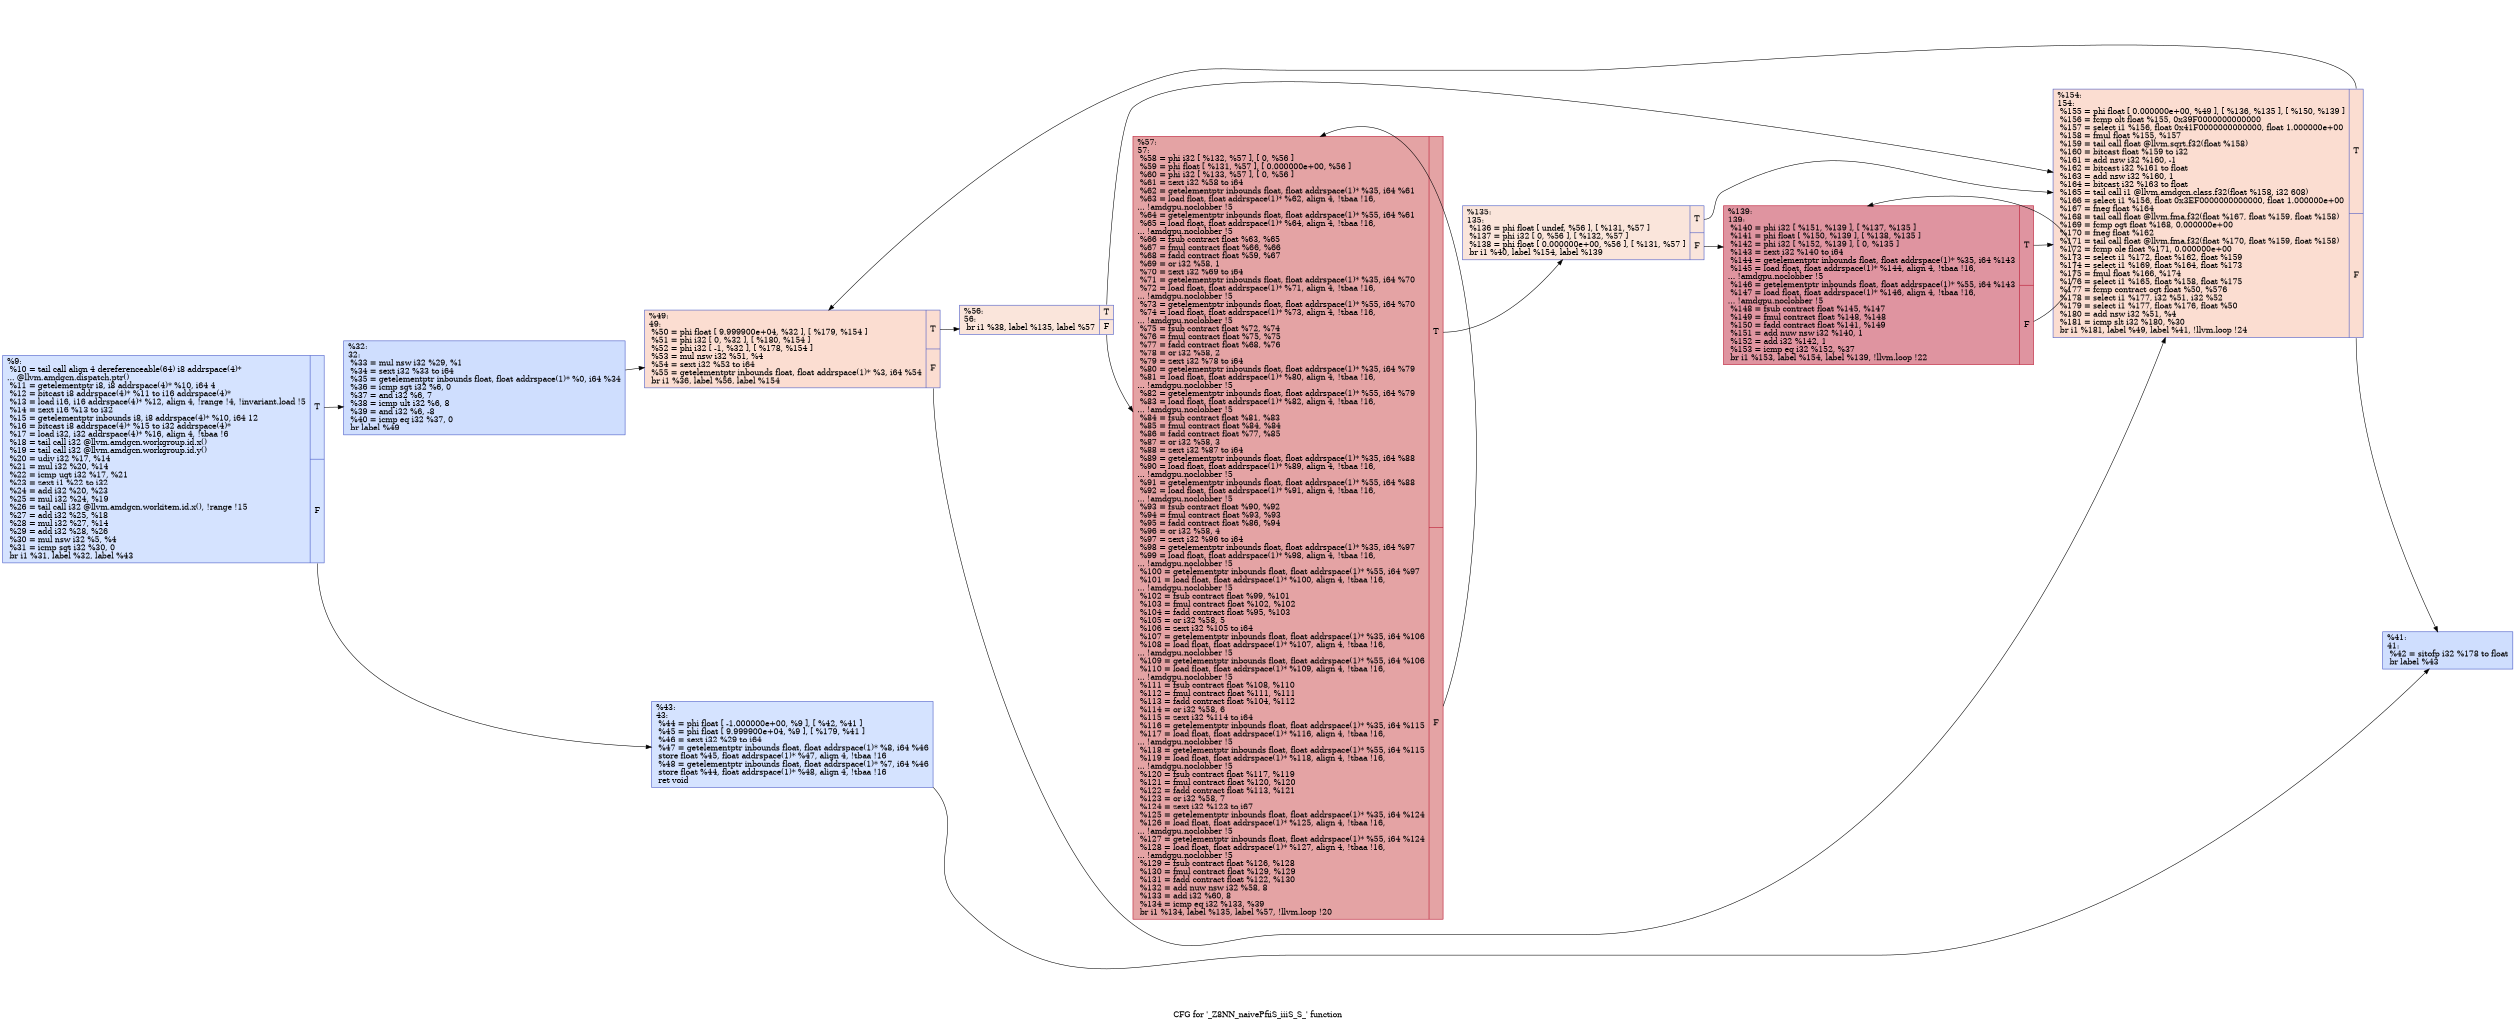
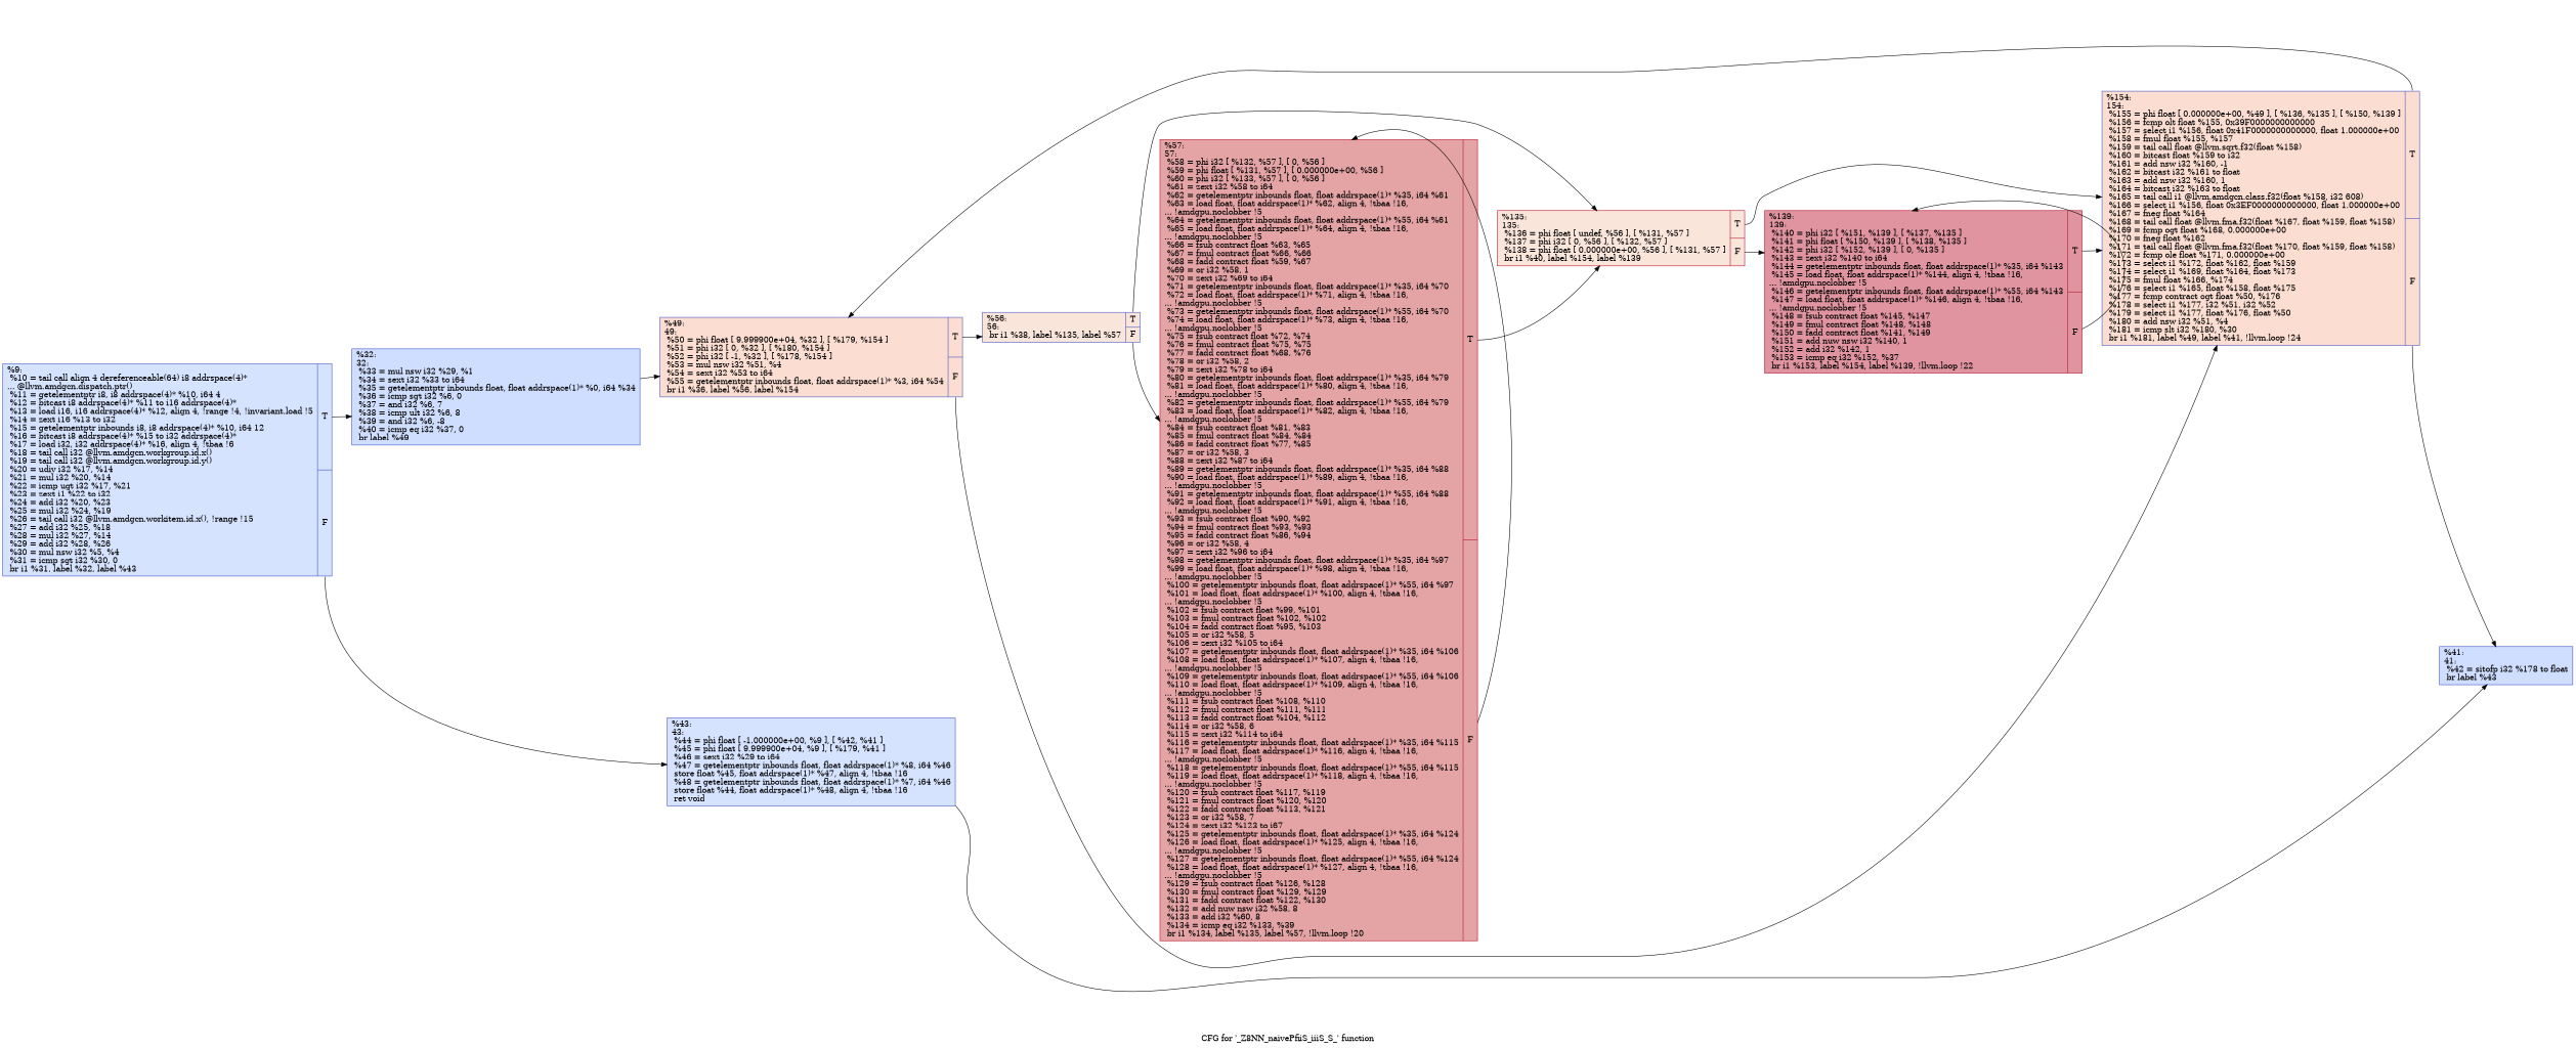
  digraph {
    label="CFG for '_Z8NN_naivePfiiS_iiiS_S_' function"
    rankdir=LR
    node [color="#3d50c3ff" fillcolor="#a1c0ff70" shape=record style=filled]
    edge [tailport=s0]
    n1 [label="{%9:\l  %10 = tail call align 4 dereferenceable(64) i8 addrspace(4)*\l... @llvm.amdgcn.dispatch.ptr()\l  %11 = getelementptr i8, i8 addrspace(4)* %10, i64 4\l  %12 = bitcast i8 addrspace(4)* %11 to i16 addrspace(4)*\l  %13 = load i16, i16 addrspace(4)* %12, align 4, !range !4, !invariant.load !5\l  %14 = zext i16 %13 to i32\l  %15 = getelementptr inbounds i8, i8 addrspace(4)* %10, i64 12\l  %16 = bitcast i8 addrspace(4)* %15 to i32 addrspace(4)*\l  %17 = load i32, i32 addrspace(4)* %16, align 4, !tbaa !6\l  %18 = tail call i32 @llvm.amdgcn.workgroup.id.x()\l  %19 = tail call i32 @llvm.amdgcn.workgroup.id.y()\l  %20 = udiv i32 %17, %14\l  %21 = mul i32 %20, %14\l  %22 = icmp ugt i32 %17, %21\l  %23 = zext i1 %22 to i32\l  %24 = add i32 %20, %23\l  %25 = mul i32 %24, %19\l  %26 = tail call i32 @llvm.amdgcn.workitem.id.x(), !range !15\l  %27 = add i32 %25, %18\l  %28 = mul i32 %27, %14\l  %29 = add i32 %28, %26\l  %30 = mul nsw i32 %5, %4\l  %31 = icmp sgt i32 %30, 0\l  br i1 %31, label %32, label %43\l|{<s0>T|<s1>F}}"]
    n2 [fillcolor="#93b5fe70" label="{%32:\l32:                                               \l  %33 = mul nsw i32 %29, %1\l  %34 = sext i32 %33 to i64\l  %35 = getelementptr inbounds float, float addrspace(1)* %0, i64 %34\l  %36 = icmp sgt i32 %6, 0\l  %37 = and i32 %6, 7\l  %38 = icmp ult i32 %6, 8\l  %39 = and i32 %6, -8\l  %40 = icmp eq i32 %37, 0\l  br label %49\l}"]
    n3 [label="{%43:\l43:                                               \l  %44 = phi float [ -1.000000e+00, %9 ], [ %42, %41 ]\l  %45 = phi float [ 9.999900e+04, %9 ], [ %179, %41 ]\l  %46 = sext i32 %29 to i64\l  %47 = getelementptr inbounds float, float addrspace(1)* %8, i64 %46\l  store float %45, float addrspace(1)* %47, align 4, !tbaa !16\l  %48 = getelementptr inbounds float, float addrspace(1)* %7, i64 %46\l  store float %44, float addrspace(1)* %48, align 4, !tbaa !16\l  ret void\l}"]
    n4 [fillcolor="#f7b39670" label="{%49:\l49:                                               \l  %50 = phi float [ 9.999900e+04, %32 ], [ %179, %154 ]\l  %51 = phi i32 [ 0, %32 ], [ %180, %154 ]\l  %52 = phi i32 [ -1, %32 ], [ %178, %154 ]\l  %53 = mul nsw i32 %51, %4\l  %54 = sext i32 %53 to i64\l  %55 = getelementptr inbounds float, float addrspace(1)* %3, i64 %54\l  br i1 %36, label %56, label %154\l|{<s0>T|<s1>F}}"]
    n5 [fillcolor="#93b5fe70" label="{%41:\l41:                                               \l  %42 = sitofp i32 %178 to float\l  br label %43\l}"]
    n6 [fillcolor="#f4c5ad70" label="{%56:\l56:                                               \l  br i1 %38, label %135, label %57\l|{<s0>T|<s1>F}}"]
-   n7 [fillcolor="#f7b39670" label="{%154:\l154:                                              \l  %155 = phi float [ 0.000000e+00, %49 ], [ %136, %135 ], [ %150, %139 ]\l  %156 = fcmp olt float %155, 0x39F0000000000000\l  %157 = select i1 %156, float 0x41F0000000000000, float 1.000000e+00\l  %158 = fmul float %155, %157\l  %159 = tail call float @llvm.sqrt.f32(float %158)\l  %160 = bitcast float %159 to i32\l  %161 = add nsw i32 %160, -1\l  %162 = bitcast i32 %161 to float\l  %163 = add nsw i32 %160, 1\l  %164 = bitcast i32 %163 to float\l  %165 = tail call i1 @llvm.amdgcn.class.f32(float %158, i32 608)\l  %166 = select i1 %156, float 0x3EF0000000000000, float 1.000000e+00\l  %167 = fneg float %164\l  %168 = tail call float @llvm.fma.f32(float %167, float %159, float %158)\l  %169 = fcmp ogt float %168, 0.000000e+00\l  %170 = fneg float %162\l  %171 = tail call float @llvm.fma.f32(float %170, float %159, float %158)\l  %172 = fcmp ole float %171, 0.000000e+00\l  %173 = select i1 %172, float %162, float %159\l  %174 = select i1 %169, float %164, float %173\l  %175 = fmul float %166, %174\l  %176 = select i1 %165, float %158, float %175\l  %177 = fcmp contract ogt float %50, %576\l  %178 = select i1 %177, i32 %51, i32 %52\l  %179 = select i1 %177, float %176, float %50\l  %180 = add nsw i32 %51, %4\l  %181 = icmp slt i32 %180, %30\l  br i1 %181, label %49, label %41, !llvm.loop !24\l|{<s0>T|<s1>F}}"]
-   n8 [fillcolor="#f4c5ad70" label="{%135:\l135:                                              \l  %136 = phi float [ undef, %56 ], [ %131, %57 ]\l  %137 = phi i32 [ 0, %56 ], [ %132, %57 ]\l  %138 = phi float [ 0.000000e+00, %56 ], [ %131, %57 ]\l  br i1 %40, label %154, label %139\l|{<s0>T|<s1>F}}"]
+   n7 [fillcolor="#f7b39670" label="{%154:\l154:                                              \l  %155 = phi float [ 0.000000e+00, %49 ], [ %136, %135 ], [ %150, %139 ]\l  %156 = fcmp olt float %155, 0x39F0000000000000\l  %157 = select i1 %156, float 0x41F0000000000000, float 1.000000e+00\l  %158 = fmul float %155, %157\l  %159 = tail call float @llvm.sqrt.f32(float %158)\l  %160 = bitcast float %159 to i32\l  %161 = add nsw i32 %160, -1\l  %162 = bitcast i32 %161 to float\l  %163 = add nsw i32 %160, 1\l  %164 = bitcast i32 %163 to float\l  %165 = tail call i1 @llvm.amdgcn.class.f32(float %158, i32 608)\l  %166 = select i1 %156, float 0x3EF0000000000000, float 1.000000e+00\l  %167 = fneg float %164\l  %168 = tail call float @llvm.fma.f32(float %167, float %159, float %158)\l  %169 = fcmp ogt float %168, 0.000000e+00\l  %170 = fneg float %162\l  %171 = tail call float @llvm.fma.f32(float %170, float %159, float %158)\l  %172 = fcmp ole float %171, 0.000000e+00\l  %173 = select i1 %172, float %162, float %159\l  %174 = select i1 %169, float %164, float %173\l  %175 = fmul float %166, %174\l  %176 = select i1 %165, float %158, float %175\l  %177 = fcmp contract ogt float %50, %176\l  %178 = select i1 %177, i32 %51, i32 %52\l  %179 = select i1 %177, float %176, float %50\l  %180 = add nsw i32 %51, %4\l  %181 = icmp slt i32 %180, %30\l  br i1 %181, label %49, label %41, !llvm.loop !24\l|{<s0>T|<s1>F}}"]
+   n8 [color="#b70d28ff" fillcolor="#f4c5ad70" label="{%135:\l135:                                              \l  %136 = phi float [ undef, %56 ], [ %131, %57 ]\l  %137 = phi i32 [ 0, %56 ], [ %132, %57 ]\l  %138 = phi float [ 0.000000e+00, %56 ], [ %131, %57 ]\l  br i1 %40, label %154, label %139\l|{<s0>T|<s1>F}}"]
    n9 [color="#b70d28ff" fillcolor="#c32e3170" label="{%57:\l57:                                               \l  %58 = phi i32 [ %132, %57 ], [ 0, %56 ]\l  %59 = phi float [ %131, %57 ], [ 0.000000e+00, %56 ]\l  %60 = phi i32 [ %133, %57 ], [ 0, %56 ]\l  %61 = zext i32 %58 to i64\l  %62 = getelementptr inbounds float, float addrspace(1)* %35, i64 %61\l  %63 = load float, float addrspace(1)* %62, align 4, !tbaa !16,\l... !amdgpu.noclobber !5\l  %64 = getelementptr inbounds float, float addrspace(1)* %55, i64 %61\l  %65 = load float, float addrspace(1)* %64, align 4, !tbaa !16,\l... !amdgpu.noclobber !5\l  %66 = fsub contract float %63, %65\l  %67 = fmul contract float %66, %66\l  %68 = fadd contract float %59, %67\l  %69 = or i32 %58, 1\l  %70 = zext i32 %69 to i64\l  %71 = getelementptr inbounds float, float addrspace(1)* %35, i64 %70\l  %72 = load float, float addrspace(1)* %71, align 4, !tbaa !16,\l... !amdgpu.noclobber !5\l  %73 = getelementptr inbounds float, float addrspace(1)* %55, i64 %70\l  %74 = load float, float addrspace(1)* %73, align 4, !tbaa !16,\l... !amdgpu.noclobber !5\l  %75 = fsub contract float %72, %74\l  %76 = fmul contract float %75, %75\l  %77 = fadd contract float %68, %76\l  %78 = or i32 %58, 2\l  %79 = zext i32 %78 to i64\l  %80 = getelementptr inbounds float, float addrspace(1)* %35, i64 %79\l  %81 = load float, float addrspace(1)* %80, align 4, !tbaa !16,\l... !amdgpu.noclobber !5\l  %82 = getelementptr inbounds float, float addrspace(1)* %55, i64 %79\l  %83 = load float, float addrspace(1)* %82, align 4, !tbaa !16,\l... !amdgpu.noclobber !5\l  %84 = fsub contract float %81, %83\l  %85 = fmul contract float %84, %84\l  %86 = fadd contract float %77, %85\l  %87 = or i32 %58, 3\l  %88 = zext i32 %87 to i64\l  %89 = getelementptr inbounds float, float addrspace(1)* %35, i64 %88\l  %90 = load float, float addrspace(1)* %89, align 4, !tbaa !16,\l... !amdgpu.noclobber !5\l  %91 = getelementptr inbounds float, float addrspace(1)* %55, i64 %88\l  %92 = load float, float addrspace(1)* %91, align 4, !tbaa !16,\l... !amdgpu.noclobber !5\l  %93 = fsub contract float %90, %92\l  %94 = fmul contract float %93, %93\l  %95 = fadd contract float %86, %94\l  %96 = or i32 %58, 4\l  %97 = zext i32 %96 to i64\l  %98 = getelementptr inbounds float, float addrspace(1)* %35, i64 %97\l  %99 = load float, float addrspace(1)* %98, align 4, !tbaa !16,\l... !amdgpu.noclobber !5\l  %100 = getelementptr inbounds float, float addrspace(1)* %55, i64 %97\l  %101 = load float, float addrspace(1)* %100, align 4, !tbaa !16,\l... !amdgpu.noclobber !5\l  %102 = fsub contract float %99, %101\l  %103 = fmul contract float %102, %102\l  %104 = fadd contract float %95, %103\l  %105 = or i32 %58, 5\l  %106 = zext i32 %105 to i64\l  %107 = getelementptr inbounds float, float addrspace(1)* %35, i64 %106\l  %108 = load float, float addrspace(1)* %107, align 4, !tbaa !16,\l... !amdgpu.noclobber !5\l  %109 = getelementptr inbounds float, float addrspace(1)* %55, i64 %106\l  %110 = load float, float addrspace(1)* %109, align 4, !tbaa !16,\l... !amdgpu.noclobber !5\l  %111 = fsub contract float %108, %110\l  %112 = fmul contract float %111, %111\l  %113 = fadd contract float %104, %112\l  %114 = or i32 %58, 6\l  %115 = zext i32 %114 to i64\l  %116 = getelementptr inbounds float, float addrspace(1)* %35, i64 %115\l  %117 = load float, float addrspace(1)* %116, align 4, !tbaa !16,\l... !amdgpu.noclobber !5\l  %118 = getelementptr inbounds float, float addrspace(1)* %55, i64 %115\l  %119 = load float, float addrspace(1)* %118, align 4, !tbaa !16,\l... !amdgpu.noclobber !5\l  %120 = fsub contract float %117, %119\l  %121 = fmul contract float %120, %120\l  %122 = fadd contract float %113, %121\l  %123 = or i32 %58, 7\l  %124 = zext i32 %123 to i67\l  %125 = getelementptr inbounds float, float addrspace(1)* %35, i64 %124\l  %126 = load float, float addrspace(1)* %125, align 4, !tbaa !16,\l... !amdgpu.noclobber !5\l  %127 = getelementptr inbounds float, float addrspace(1)* %55, i64 %124\l  %128 = load float, float addrspace(1)* %127, align 4, !tbaa !16,\l... !amdgpu.noclobber !5\l  %129 = fsub contract float %126, %128\l  %130 = fmul contract float %129, %129\l  %131 = fadd contract float %122, %130\l  %132 = add nuw nsw i32 %58, 8\l  %133 = add i32 %60, 8\l  %134 = icmp eq i32 %133, %39\l  br i1 %134, label %135, label %57, !llvm.loop !20\l|{<s0>T|<s1>F}}"]
    n10 [color="#b70d28ff" fillcolor="#b70d2870" label="{%139:\l139:                                              \l  %140 = phi i32 [ %151, %139 ], [ %137, %135 ]\l  %141 = phi float [ %150, %139 ], [ %138, %135 ]\l  %142 = phi i32 [ %152, %139 ], [ 0, %135 ]\l  %143 = zext i32 %140 to i64\l  %144 = getelementptr inbounds float, float addrspace(1)* %35, i64 %143\l  %145 = load float, float addrspace(1)* %144, align 4, !tbaa !16,\l... !amdgpu.noclobber !5\l  %146 = getelementptr inbounds float, float addrspace(1)* %55, i64 %143\l  %147 = load float, float addrspace(1)* %146, align 4, !tbaa !16,\l... !amdgpu.noclobber !5\l  %148 = fsub contract float %145, %147\l  %149 = fmul contract float %148, %148\l  %150 = fadd contract float %141, %149\l  %151 = add nuw nsw i32 %140, 1\l  %152 = add i32 %142, 1\l  %153 = icmp eq i32 %152, %37\l  br i1 %153, label %154, label %139, !llvm.loop !22\l|{<s0>T|<s1>F}}"]
    n1 -> n2
    n1 -> n3 [tailport=s1]
    n2 -> n4
    n3 -> n5
    n4 -> n6
    n4 -> n7 [tailport=s1]
-   n6 -> n7
+   n6 -> n8
    n6 -> n9 [tailport=s1]
    n7 -> n4
    n7 -> n5 [tailport=s1]
    n8 -> n7
    n8 -> n10 [tailport=s1]
    n9 -> n8
    n9 -> n9 [tailport=s1]
    n10 -> n7
    n10 -> n10 [tailport=s1]
  }
